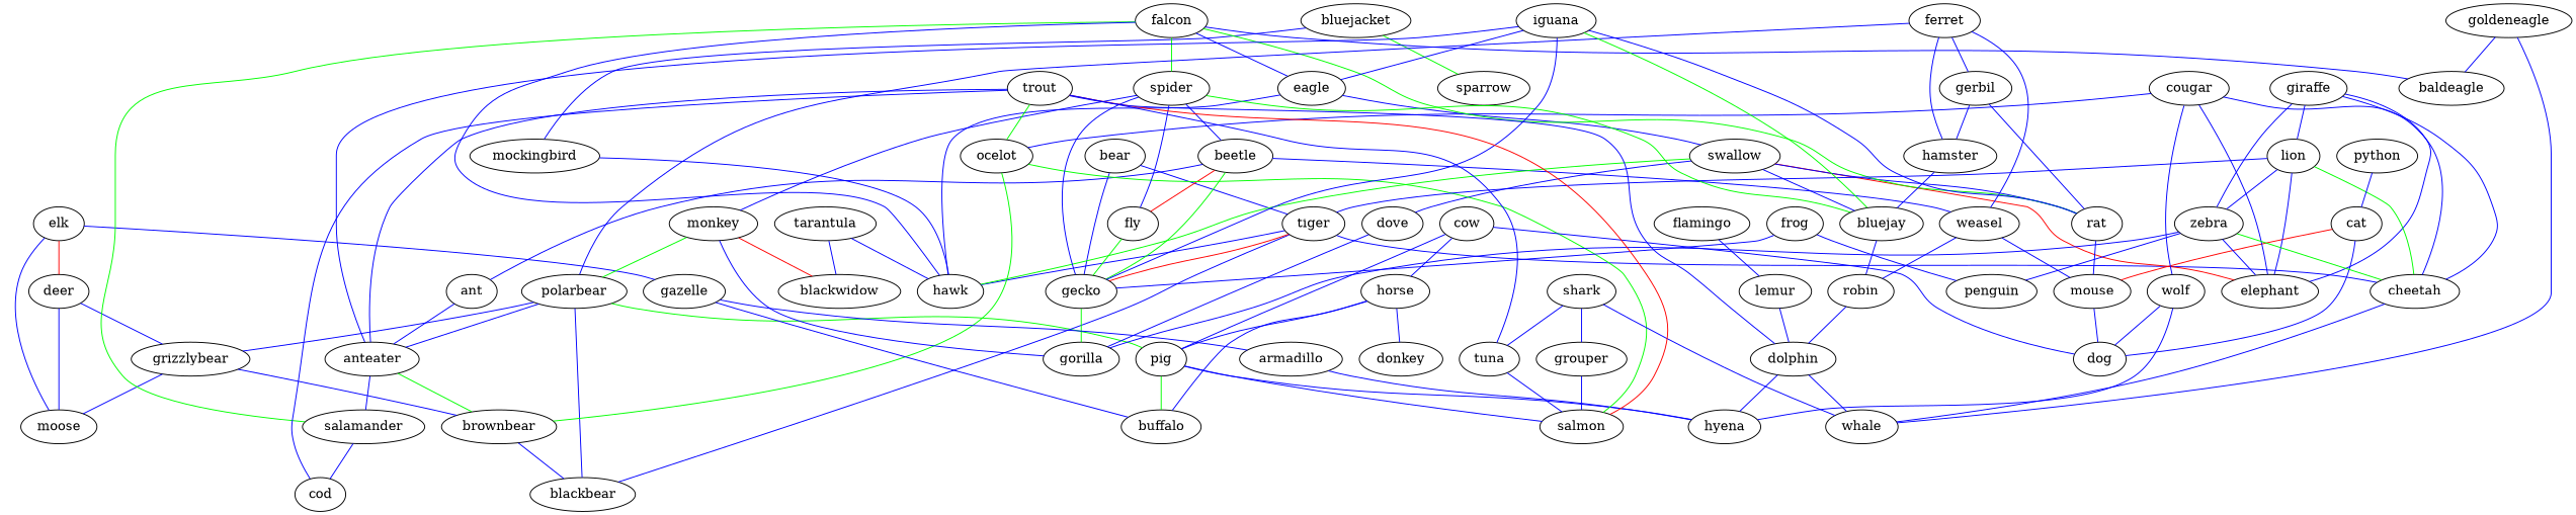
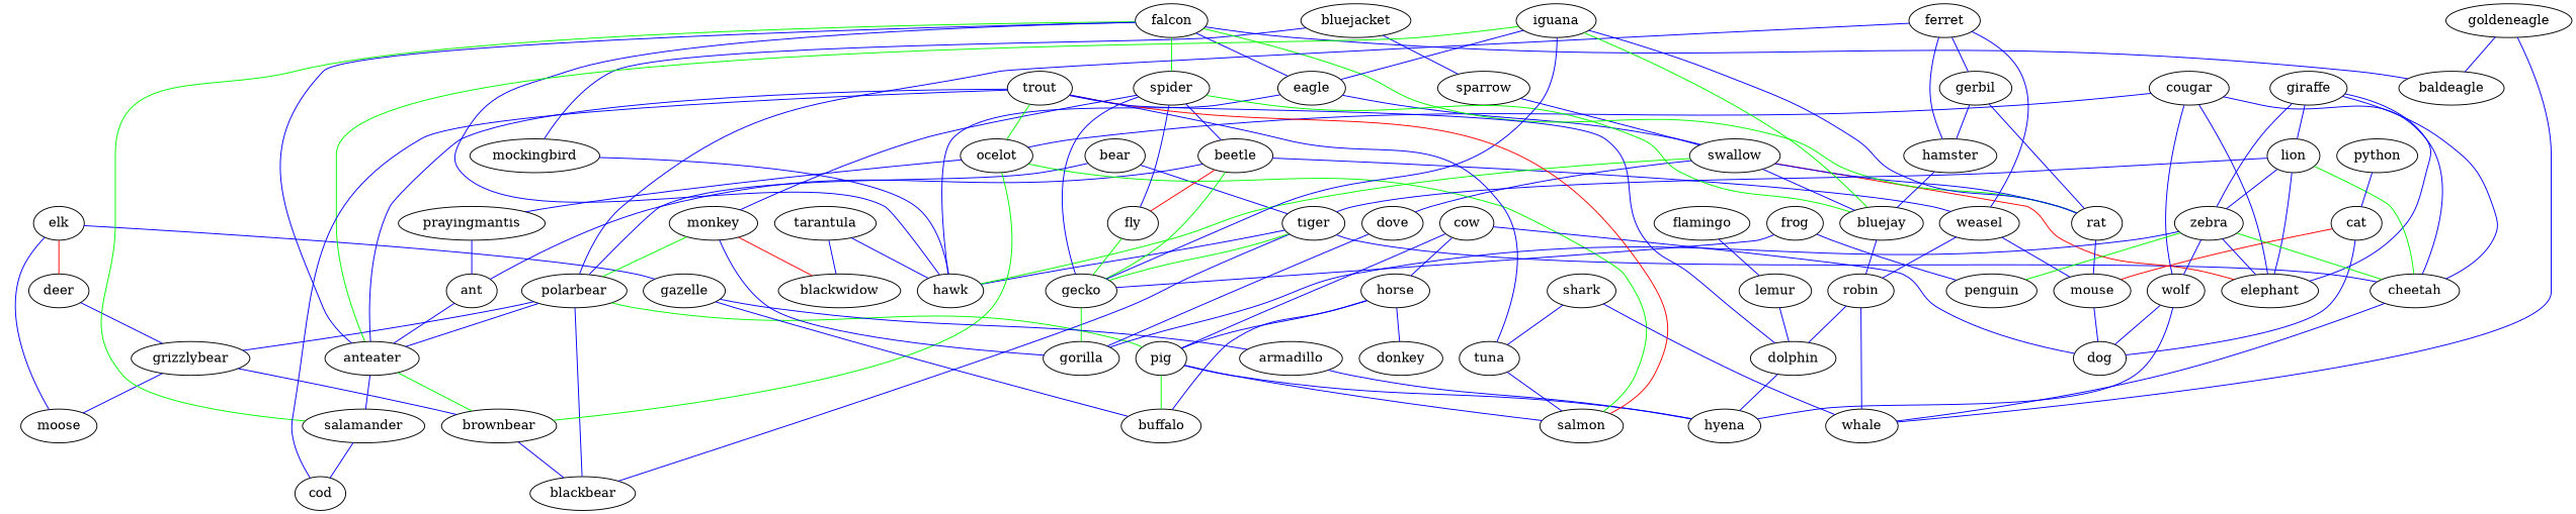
  strict graph {
    edge [color=blue weight=1]
    ant
    anteater
    salamander
    brownbear
    cod
    blackbear
    armadillo
    hyena
    bear
    polarbear
    tiger
    pig
    grizzlybear
    cheetah
    hawk
    gecko
    salmon
    buffalo
    moose
    whale
    gorilla
    beetle
    weasel
    fly
    robin
    mouse
    dolphin
    dog
    bluejacket
    mockingbird
    sparrow
    swallow
    bluejay
    elephant
    dove
    rat
    cat
    cougar
    ocelot
    wolf
+   prayingmantis
    cow
    horse
    donkey
    deer
    eagle
    elk
    gazelle
    falcon
    baldeagle
    spider
    monkey
    ferret
    gerbil
    hamster
    flamingo
    lemur
    frog
    penguin
    giraffe
    lion
    zebra
    goldeneagle
-   grouper
    iguana
    blackwidow
    python
    shark
    tuna
    tarantula
    trout
    ant -- anteater
    anteater -- salamander
    anteater -- brownbear [color=green]
    salamander -- cod
    brownbear -- blackbear
    armadillo -- hyena
-   bear -- gecko
+   bear -- polarbear
    bear -- tiger
    polarbear -- anteater
    polarbear -- blackbear
    polarbear -- pig [color=green]
    polarbear -- grizzlybear
    tiger -- blackbear
    tiger -- cheetah
    tiger -- hawk
-   tiger -- gecko [color=red]
+   tiger -- gecko [color=green]
    pig -- hyena
    pig -- salmon
    pig -- buffalo [color=green]
    grizzlybear -- brownbear
    grizzlybear -- moose
    cheetah -- whale
    gecko -- gorilla [color=green]
    beetle -- ant
    beetle -- gecko [color=green]
    beetle -- weasel
    beetle -- fly [color=red]
    weasel -- robin
    weasel -- mouse
    fly -- gecko [color=green]
    robin -- dolphin
    mouse -- dog
    dolphin -- hyena
-   dolphin -- whale
+   robin -- whale
    bluejacket -- mockingbird
-   bluejacket -- sparrow [color=green]
+   bluejacket -- sparrow
    mockingbird -- hawk
+   sparrow -- swallow
    swallow -- hawk [color=green]
    swallow -- bluejay
    swallow -- elephant [color=red]
    swallow -- dove
    swallow -- rat
    bluejay -- robin
    dove -- gorilla
    rat -- mouse
    cat -- mouse [color=red]
    cat -- dog
    cougar -- cheetah
    cougar -- elephant
    cougar -- ocelot
    cougar -- wolf
    ocelot -- brownbear [color=green]
    ocelot -- salmon [color=green]
+   ocelot -- prayingmantis
    wolf -- hyena
    wolf -- dog
+   prayingmantis -- ant
    cow -- pig
    cow -- dog
    cow -- horse
    horse -- pig
    horse -- buffalo
    horse -- donkey
    deer -- grizzlybear
-   deer -- moose
    eagle -- hawk
    eagle -- swallow
    elk -- moose
    elk -- deer [color=red]
    elk -- gazelle
    gazelle -- armadillo
    gazelle -- buffalo
+   falcon -- anteater
    falcon -- salamander [color=green]
    falcon -- hawk
    falcon -- rat [color=green]
    falcon -- eagle
    falcon -- baldeagle
    falcon -- spider [color=green]
    spider -- gecko
    spider -- beetle
    spider -- fly
    spider -- bluejay [color=green]
    spider -- monkey
    monkey -- polarbear [color=green]
    monkey -- gorilla
    monkey -- blackwidow [color=red]
    ferret -- polarbear
    ferret -- weasel
    ferret -- gerbil
    ferret -- hamster
    gerbil -- rat
    gerbil -- hamster
    hamster -- bluejay
    flamingo -- lemur
    lemur -- dolphin
    frog -- gecko
    frog -- penguin
    giraffe -- cheetah
    giraffe -- elephant
    giraffe -- lion
    giraffe -- zebra
    lion -- tiger
    lion -- cheetah [color=green]
    lion -- elephant
    lion -- zebra
    zebra -- cheetah [color=green]
    zebra -- gorilla
    zebra -- elephant
-   zebra -- penguin
+   zebra -- wolf
+   zebra -- penguin [color=green]
    goldeneagle -- whale
    goldeneagle -- baldeagle
-   grouper -- salmon
-   iguana -- anteater
+   iguana -- anteater [color=green]
    iguana -- gecko
    iguana -- bluejay [color=green]
    iguana -- rat
    iguana -- eagle
    python -- cat
    shark -- whale
-   shark -- grouper
    shark -- tuna
    tuna -- salmon
    tarantula -- hawk
    tarantula -- blackwidow
    trout -- anteater
    trout -- cod
    trout -- salmon [color=red]
    trout -- dolphin
    trout -- ocelot [color=green]
    trout -- tuna
  }
